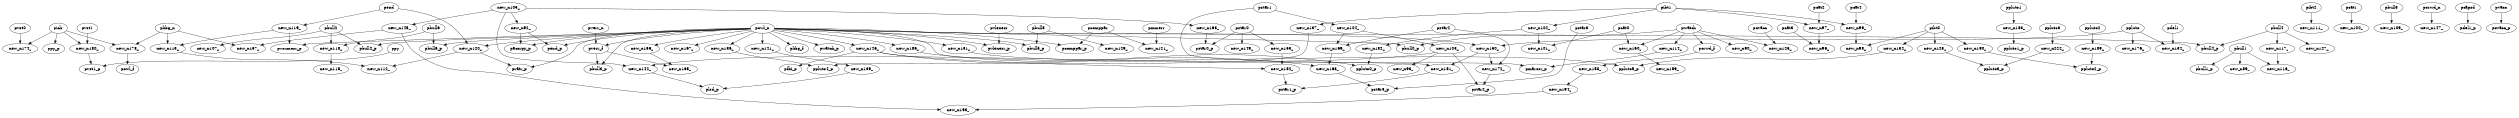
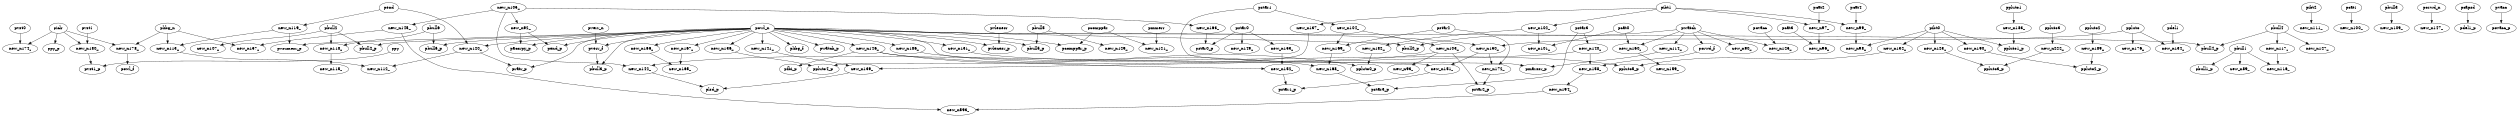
  digraph {
    pbull2
    pbull2_p
    new_n107_
    new_n118_
    new_n115_
    powl_n
    pend_p
    pbull3_p
    pbull4_p
    new_n120_
    pwatch_p
    pbull5_p
    pbull6_p
    new_n131_
    new_n136_
    new_n141_
    pvlenesr_p
    new_n146_
    new_n150_
    pvsumesr_p
    paccrpy_p
    pkbg_f
    pmarssr_p
    new_n166_
    new_n167_
    pcomppar_p
    pratr_p
    new_n186_
    pbull0_p
    pverr_f
    new_n105_
    new_n92_
    new_n142_
    new_n145_
    new_n163_
    new_n112_
    ppluto5_p
    ppluto4_p
    new_n139_
    pfbi_p
    new_n152_
    new_n168_
    new_n151_
    new_n172_
    new_n165_
    ppluto0_p
    pbull1
    pbull1_p
    new_n89_
    new_n116_
    pwatch
    new_n90_
    porwd_f
    new_n114_
    new_n125_
    new_n160_
    new_n158_
    new_n159_
    plsd_p
    new_n157_
-   new_n193_
+   new_n193_ [label=new_n593_]
    pstar0_p
    new_n103_
    new_n93_
    pstar2_p
    new_n194_
    pibt2
    new_n111_
    pcat3
    new_n96_
    new_n97_
    pcat2
    pibt1
    new_n99_
    new_n102_
    new_n137_
    new_n98_
    new_n101_
    new_n182_
    pibt0
    new_n123_
    new_n132_
    ppluto1_p
    new_n190_
    ppluto3_p
    ppluto2_p
    pcat4
    pcat1
    new_n100_
    pcat0
    new_n104_
    new_n169_
    pstar1
    pstar1_p
    pbull3
    new_n109_
    pbull4
    new_n117_
    new_n127_
    n100 [label=new_n222_]
    new_n113_
    new_n119_
    pkbg_n
    new_n178_
    powl_f
    pbull6
    pend
    pmmerr
    new_n121_
    pcomppar
    ppluto3
    povacc
    pbull5
    new_n129_
    piclr
    ppy_p
    new_n174_
    new_n180_
    pvst1_p
    pdel1
    new_n134_
    n122 [label=ppluto]
    new_n176_
+   new_n140_
    pstar3
    pstar3_p
    pvlenesr
    porwd_n
    new_n147_
    pstar0
    new_n149_
    new_n153_
    pstar2
    pcapsd
    pdel1_p
    pvst1
    pvst0
    ppy
    new_n183_
    ppluto1
    pvacc
    povacc_p
    new_n189_
    ppluto2
    pverr_n
    pbull2 -> pbull2_p
    pbull2 -> new_n107_
    pbull2 -> new_n118_
    new_n118_ -> new_n115_
    powl_n -> pbull2_p
    powl_n -> pend_p
    powl_n -> pbull3_p
    powl_n -> pbull4_p
    powl_n -> new_n120_
    powl_n -> pwatch_p
    powl_n -> pbull5_p
    powl_n -> pbull6_p
    powl_n -> new_n131_
    powl_n -> new_n136_
    powl_n -> new_n141_
    powl_n -> pvlenesr_p
    powl_n -> new_n146_
    powl_n -> new_n150_
    powl_n -> pvsumesr_p
    powl_n -> paccrpy_p
    powl_n -> pkbg_f
    powl_n -> pmarssr_p
    powl_n -> new_n166_
    powl_n -> new_n167_
    powl_n -> pcomppar_p
    powl_n -> pratr_p
    powl_n -> new_n186_
    powl_n -> pbull0_p
    powl_n -> pverr_f
    new_n120_ -> pratr_p
    new_n120_ -> new_n112_
    new_n131_ -> ppluto5_p
    new_n136_ -> ppluto4_p
    new_n141_ -> new_n139_
    new_n146_ -> pfbi_p
    new_n146_ -> new_n152_
    new_n146_ -> new_n168_
    new_n150_ -> new_n151_
    new_n150_ -> new_n172_
    new_n166_ -> new_n165_
-   pverr_f -> new_n165_
+   new_n167_ -> new_n165_
    new_n186_ -> ppluto0_p
    pverr_f -> pbull3_p
    new_n105_ -> new_n92_
    new_n105_ -> new_n142_
    new_n105_ -> new_n145_
    new_n105_ -> new_n163_
    new_n92_ -> pend_p
    new_n92_ -> paccrpy_p
    new_n142_ -> plsd_p
    new_n145_ -> new_n157_
    new_n145_ -> new_n193_
    new_n163_ -> pstar0_p
    new_n139_ -> plsd_p
    new_n152_ -> pstar1_p
    new_n168_ -> pstar3_p
    new_n151_ -> pstar1_p
    new_n172_ -> pstar2_p
    pbull1 -> pbull1_p
    pbull1 -> new_n89_
    pbull1 -> new_n116_
    pwatch -> pbull0_p
    pwatch -> new_n90_
    pwatch -> porwd_f
    pwatch -> new_n114_
    pwatch -> new_n125_
    pwatch -> new_n160_
    porwd_f -> new_n158_
    new_n114_ -> pmarssr_p
    new_n160_ -> new_n159_
    new_n158_ -> new_n194_
    new_n103_ -> new_n142_
    new_n103_ -> new_n93_
    new_n103_ -> pstar2_p
    new_n194_ -> new_n193_
    pibt2 -> new_n111_
    pcat3 -> new_n96_
    new_n97_ -> new_n96_
    pcat2 -> new_n97_
    pibt1 -> new_n97_
    pibt1 -> new_n99_
    pibt1 -> new_n102_
    pibt1 -> new_n137_
    new_n99_ -> new_n98_
    new_n102_ -> new_n101_
    new_n102_ -> new_n182_
    new_n137_ -> ppluto4_p
    new_n182_ -> ppluto0_p
    pibt0 -> new_n98_
    pibt0 -> new_n123_
    pibt0 -> new_n132_
+   pibt0 -> ppluto1_p
    pibt0 -> new_n190_
    new_n123_ -> ppluto3_p
    new_n132_ -> ppluto5_p
    new_n190_ -> ppluto2_p
    pcat4 -> new_n99_
    pcat1 -> new_n100_
    pcat0 -> new_n160_
    pcat0 -> new_n101_
    new_n104_ -> new_n103_
    new_n104_ -> new_n169_
    new_n169_ -> new_n168_
    pstar1 -> new_n151_
    pstar1 -> new_n104_
    pbull3 -> new_n109_
    pbull4 -> pbull4_p
    pbull4 -> new_n117_
    pbull4 -> new_n127_
    new_n117_ -> new_n116_
    n100 -> ppluto3_p
    new_n113_ -> new_n112_
    new_n119_ -> pvsumesr_p
    new_n119_ -> new_n113_
    pkbg_n -> new_n157_
    pkbg_n -> new_n113_
    pkbg_n -> new_n178_
    new_n178_ -> powl_f
    pbull6 -> new_n118_
    pbull6 -> pbull6_p
    pend -> new_n120_
    pend -> new_n119_
    pmmerr -> new_n121_
    pcomppar -> pcomppar_p
    pcomppar -> new_n121_
    ppluto3 -> n100
    povacc -> new_n125_
    pbull5 -> pbull5_p
    pbull5 -> new_n129_
    piclr -> new_n178_
    piclr -> ppy_p
    piclr -> new_n174_
    piclr -> new_n180_
    new_n180_ -> pvst1_p
    pdel1 -> new_n134_
    n122 -> new_n150_
    n122 -> new_n134_
    n122 -> new_n176_
+   new_n140_ -> new_n139_
+   new_n140_ -> new_n158_
+   pstar3 -> new_n140_
    pstar3 -> pstar3_p
    pvlenesr -> pvlenesr_p
    porwd_n -> new_n147_
    pstar0 -> pstar0_p
    pstar0 -> new_n149_
    pstar0 -> new_n153_
    new_n153_ -> new_n152_
    pstar2 -> new_n172_
    pstar2 -> new_n169_
    pcapsd -> pdel1_p
    pvst1 -> new_n180_
    pvst0 -> new_n174_
    ppy -> pvst1_p
    new_n183_ -> ppluto1_p
    ppluto1 -> new_n183_
    pvacc -> povacc_p
    new_n189_ -> ppluto2_p
    ppluto2 -> new_n189_
    pverr_n -> pverr_f
  }
